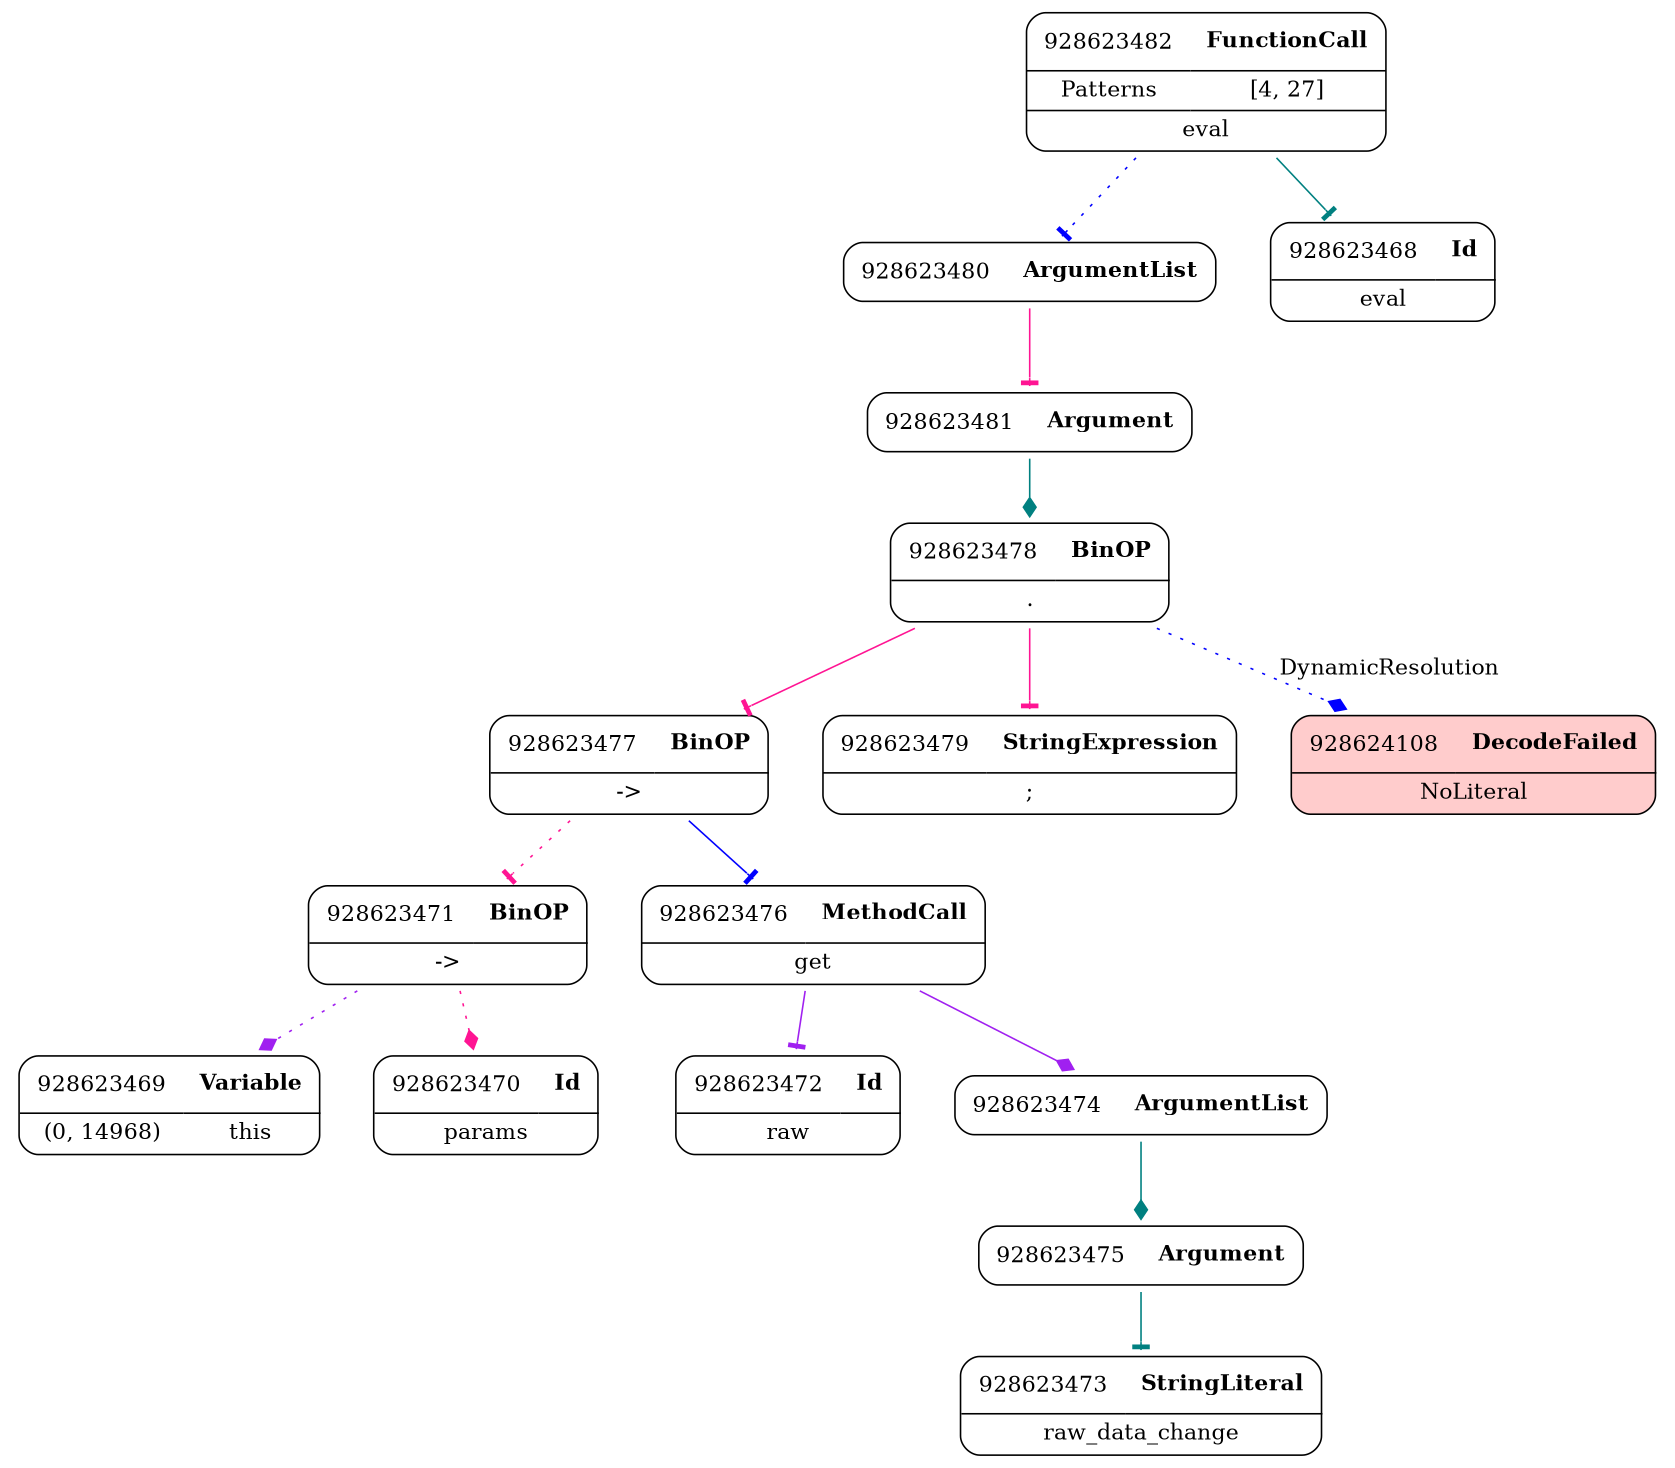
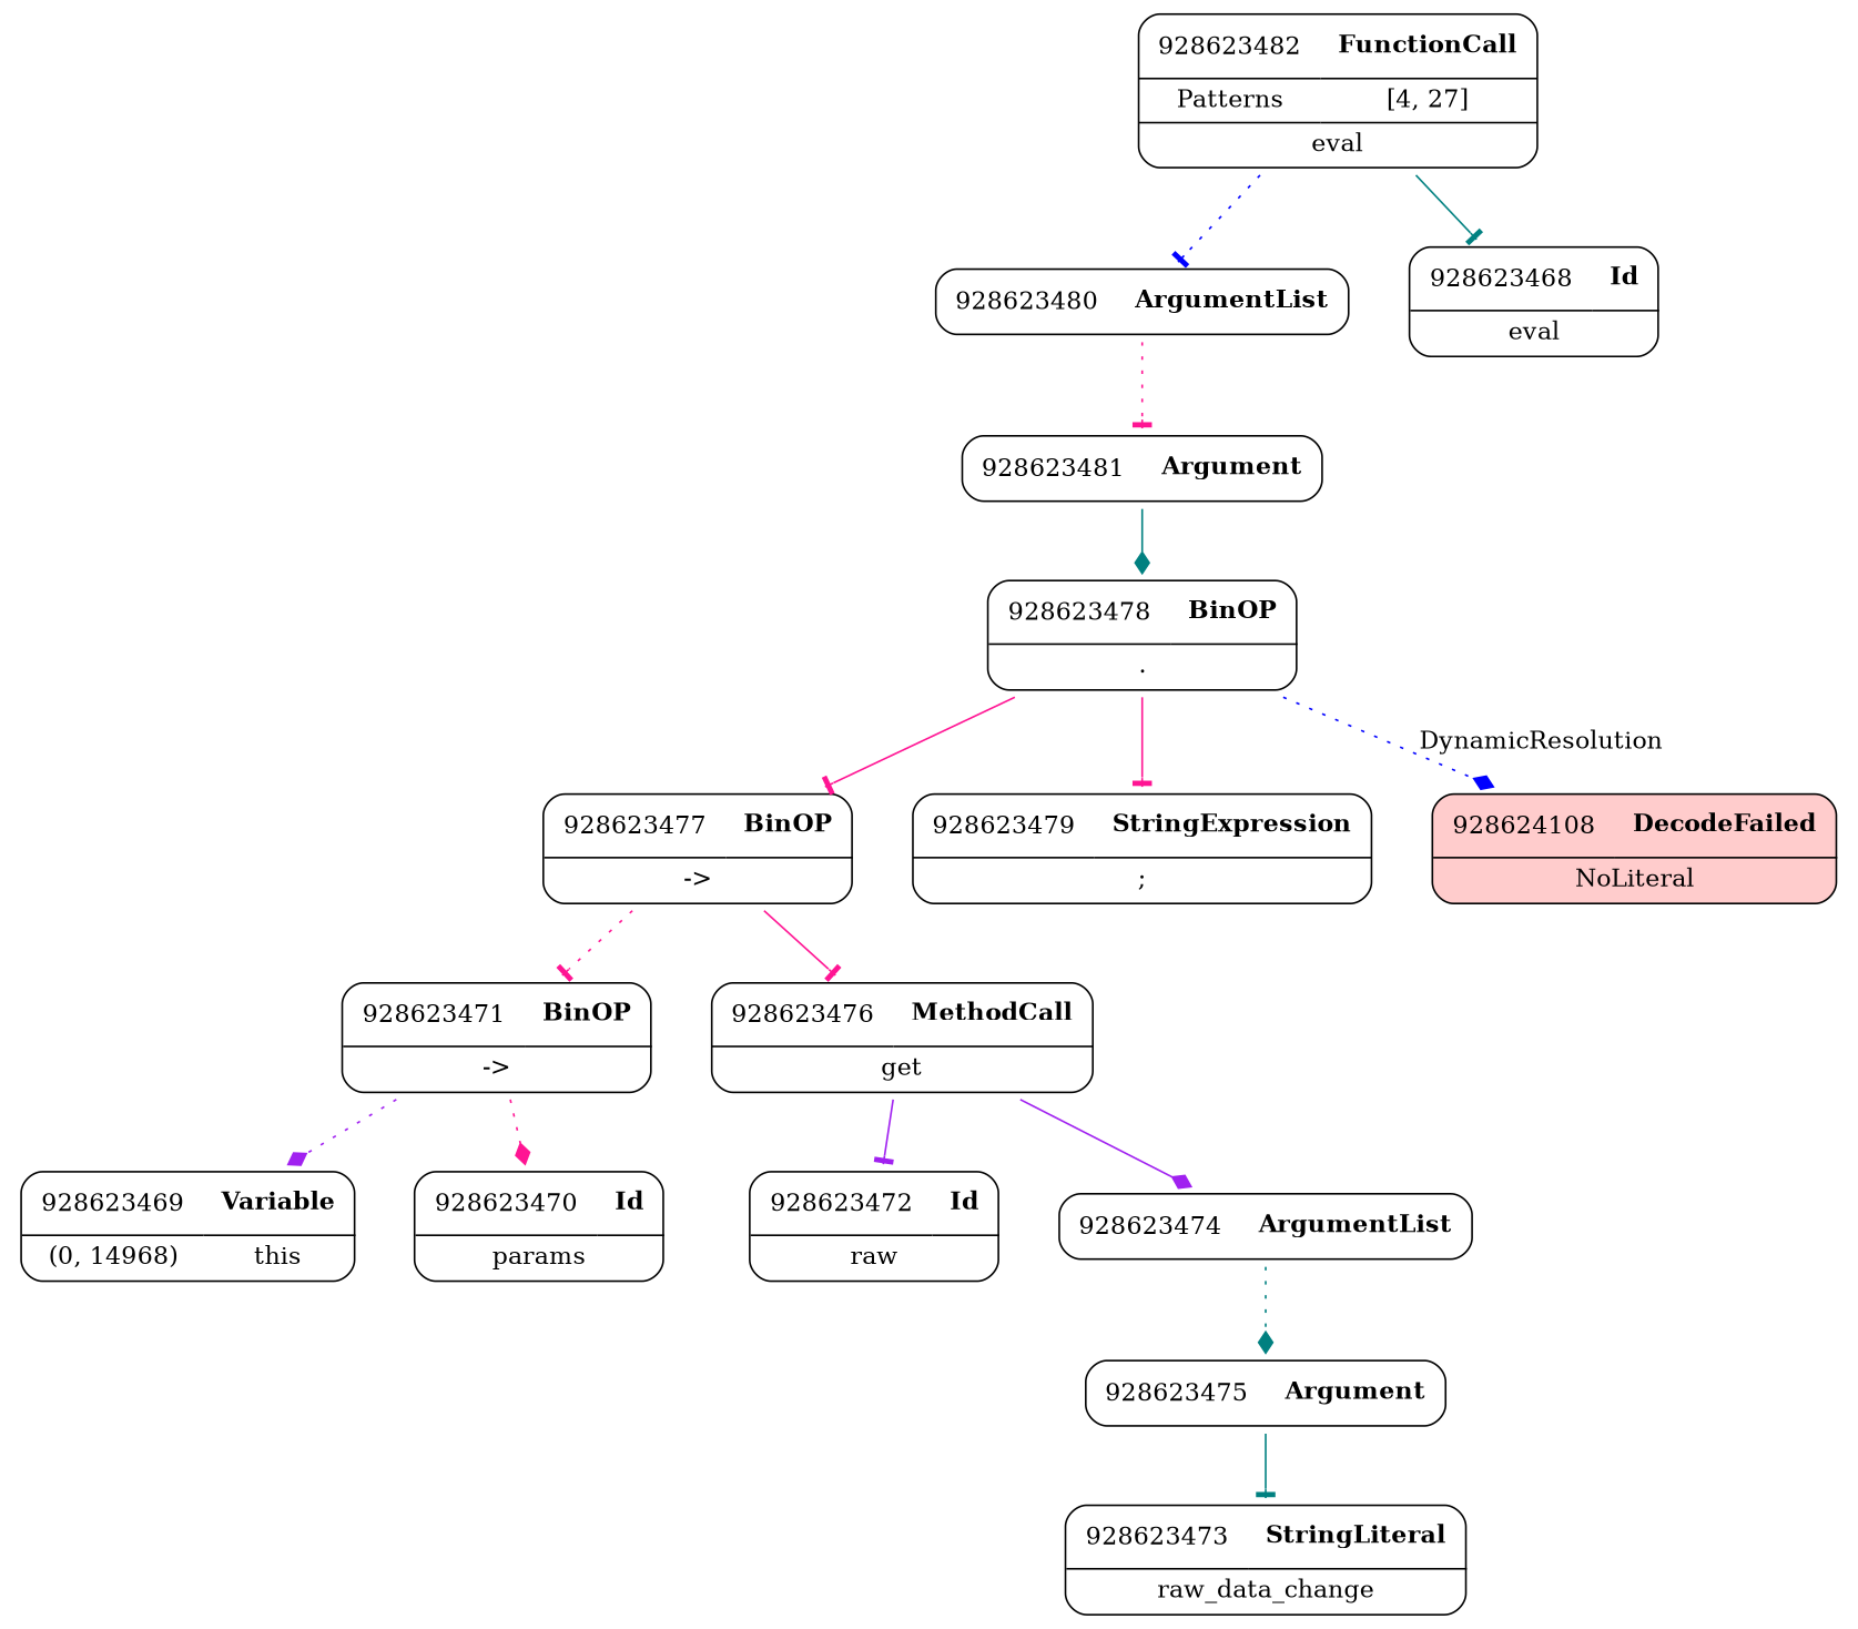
  digraph {
    node [shape=none]
    edge [arrowhead=tee color=deeppink style=solid weight=2]
    n1 [label=<<TABLE border='1' cellspacing='0' cellpadding='10' style='rounded' ><TR><TD border='0'>928623481</TD><TD border='0'><B>Argument</B></TD></TR></TABLE>>]
    n2 [label=<<TABLE border='1' cellspacing='0' cellpadding='10' style='rounded' ><TR><TD border='0'>928623478</TD><TD border='0'><B>BinOP</B></TD></TR><HR/><TR><TD border='0' cellpadding='5' colspan='2'>.</TD></TR></TABLE>>]
    n3 [label=<<TABLE border='1' cellspacing='0' cellpadding='10' style='rounded' ><TR><TD border='0'>928623477</TD><TD border='0'><B>BinOP</B></TD></TR><HR/><TR><TD border='0' cellpadding='5' colspan='2'>-&gt;</TD></TR></TABLE>>]
    n4 [label=<<TABLE border='1' cellspacing='0' cellpadding='10' style='rounded' ><TR><TD border='0'>928623479</TD><TD border='0'><B>StringExpression</B></TD></TR><HR/><TR><TD border='0' cellpadding='5' colspan='2'>;</TD></TR></TABLE>>]
    n5 [label=<<TABLE border='1' cellspacing='0' cellpadding='10' style='rounded' bgcolor='#FFCCCC' ><TR><TD border='0'>928624108</TD><TD border='0'><B>DecodeFailed</B></TD></TR><HR/><TR><TD border='0' cellpadding='5' colspan='2'>NoLiteral</TD></TR></TABLE>>]
    n6 [label=<<TABLE border='1' cellspacing='0' cellpadding='10' style='rounded' ><TR><TD border='0'>928623471</TD><TD border='0'><B>BinOP</B></TD></TR><HR/><TR><TD border='0' cellpadding='5' colspan='2'>-&gt;</TD></TR></TABLE>>]
    n7 [label=<<TABLE border='1' cellspacing='0' cellpadding='10' style='rounded' ><TR><TD border='0'>928623476</TD><TD border='0'><B>MethodCall</B></TD></TR><HR/><TR><TD border='0' cellpadding='5' colspan='2'>get</TD></TR></TABLE>>]
    n8 [label=<<TABLE border='1' cellspacing='0' cellpadding='10' style='rounded' ><TR><TD border='0'>928623480</TD><TD border='0'><B>ArgumentList</B></TD></TR></TABLE>>]
    n9 [label=<<TABLE border='1' cellspacing='0' cellpadding='10' style='rounded' ><TR><TD border='0'>928623482</TD><TD border='0'><B>FunctionCall</B></TD></TR><HR/><TR><TD border='0' cellpadding='5'>Patterns</TD><TD border='0' cellpadding='5'>[4, 27]</TD></TR><HR/><TR><TD border='0' cellpadding='5' colspan='2'>eval</TD></TR></TABLE>>]
    n10 [label=<<TABLE border='1' cellspacing='0' cellpadding='10' style='rounded' ><TR><TD border='0'>928623468</TD><TD border='0'><B>Id</B></TD></TR><HR/><TR><TD border='0' cellpadding='5' colspan='2'>eval</TD></TR></TABLE>>]
    n11 [label=<<TABLE border='1' cellspacing='0' cellpadding='10' style='rounded' ><TR><TD border='0'>928623473</TD><TD border='0'><B>StringLiteral</B></TD></TR><HR/><TR><TD border='0' cellpadding='5' colspan='2'>raw_data_change</TD></TR></TABLE>>]
    n12 [label=<<TABLE border='1' cellspacing='0' cellpadding='10' style='rounded' ><TR><TD border='0'>928623472</TD><TD border='0'><B>Id</B></TD></TR><HR/><TR><TD border='0' cellpadding='5' colspan='2'>raw</TD></TR></TABLE>>]
    n13 [label=<<TABLE border='1' cellspacing='0' cellpadding='10' style='rounded' ><TR><TD border='0'>928623475</TD><TD border='0'><B>Argument</B></TD></TR></TABLE>>]
    n14 [label=<<TABLE border='1' cellspacing='0' cellpadding='10' style='rounded' ><TR><TD border='0'>928623474</TD><TD border='0'><B>ArgumentList</B></TD></TR></TABLE>>]
    n15 [label=<<TABLE border='1' cellspacing='0' cellpadding='10' style='rounded' ><TR><TD border='0'>928623469</TD><TD border='0'><B>Variable</B></TD></TR><HR/><TR><TD border='0' cellpadding='5'>(0, 14968)</TD><TD border='0' cellpadding='5'>this</TD></TR></TABLE>>]
    n16 [label=<<TABLE border='1' cellspacing='0' cellpadding='10' style='rounded' ><TR><TD border='0'>928623470</TD><TD border='0'><B>Id</B></TD></TR><HR/><TR><TD border='0' cellpadding='5' colspan='2'>params</TD></TR></TABLE>>]
    n1 -> n2 [arrowhead=diamond color=teal]
    n2 -> n3
    n2 -> n4
    n2 -> n5 [arrowhead=diamond color=blue label=DynamicResolution style=dotted weight=""]
    n3 -> n6 [style=dotted]
-   n3 -> n7 [color=blue]
+   n3 -> n7
    n6 -> n15 [arrowhead=diamond color=purple style=dotted]
    n6 -> n16 [arrowhead=diamond style=dotted]
    n7 -> n12 [color=purple]
    n7 -> n14 [arrowhead=diamond color=purple]
-   n8 -> n1
+   n8 -> n1 [style=dotted]
    n9 -> n8 [color=blue style=dotted]
    n9 -> n10 [color=teal]
    n13 -> n11 [color=teal]
-   n14 -> n13 [arrowhead=diamond color=teal]
+   n14 -> n13 [arrowhead=diamond color=teal style=dotted]
  }
